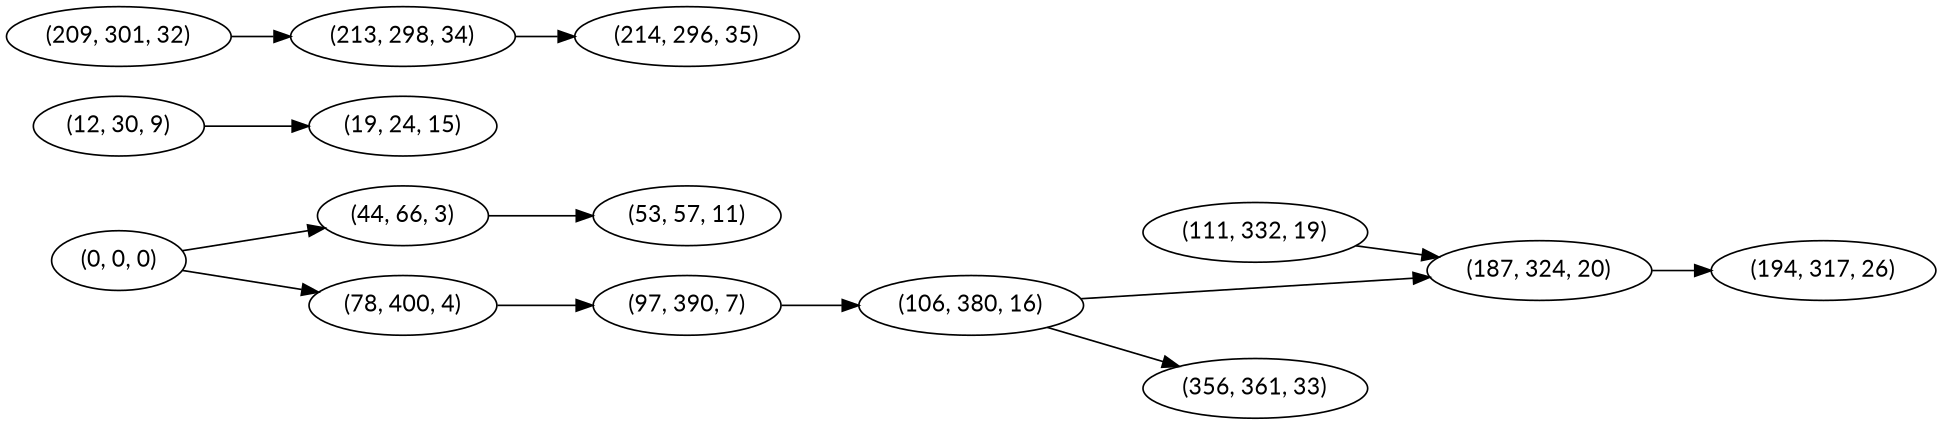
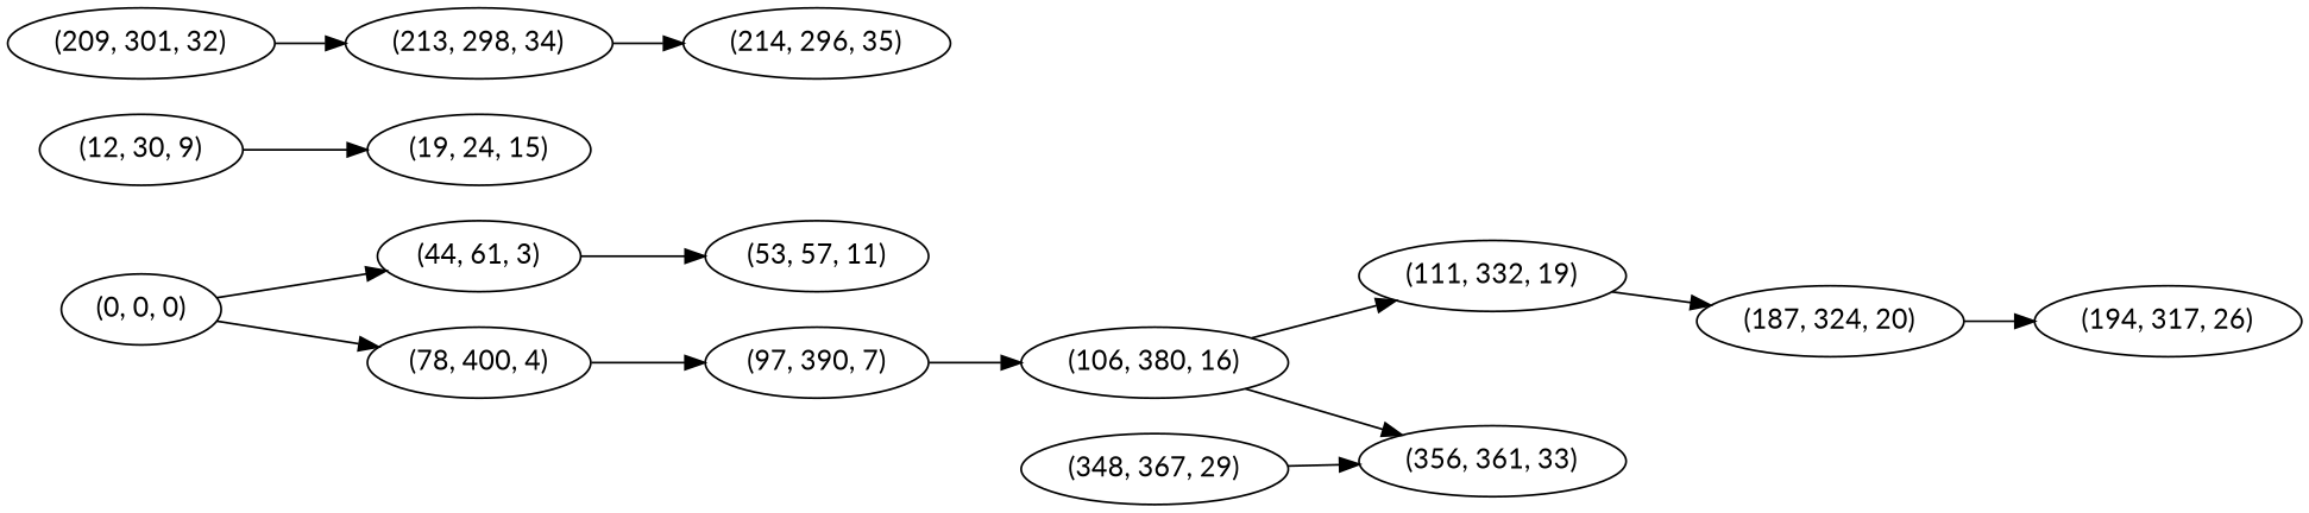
  digraph {
    fontname=Lato
    rankdir=LR
    node [fontname=Lato]
    edge [fontname=Lato]
    "(0, 0, 0)"
-   "(44, 66, 3)"
+   "(44, 66, 3)" [label="(44, 61, 3)"]
    "(78, 400, 4)"
    "(53, 57, 11)"
    "(97, 390, 7)"
    "(12, 30, 9)"
    "(19, 24, 15)"
    "(106, 380, 16)"
    "(111, 332, 19)"
    "(356, 361, 33)"
    "(187, 324, 20)"
+   "(348, 367, 29)"
    "(194, 317, 26)"
    "(209, 301, 32)"
    "(213, 298, 34)"
    "(214, 296, 35)"
    "(0, 0, 0)" -> "(44, 66, 3)"
    "(0, 0, 0)" -> "(78, 400, 4)"
    "(44, 66, 3)" -> "(53, 57, 11)"
    "(78, 400, 4)" -> "(97, 390, 7)"
    "(97, 390, 7)" -> "(106, 380, 16)"
    "(12, 30, 9)" -> "(19, 24, 15)"
-   "(106, 380, 16)" -> "(187, 324, 20)"
+   "(106, 380, 16)" -> "(111, 332, 19)"
    "(106, 380, 16)" -> "(356, 361, 33)"
    "(111, 332, 19)" -> "(187, 324, 20)"
    "(187, 324, 20)" -> "(194, 317, 26)"
+   "(348, 367, 29)" -> "(356, 361, 33)"
    "(209, 301, 32)" -> "(213, 298, 34)"
    "(213, 298, 34)" -> "(214, 296, 35)"
  }
